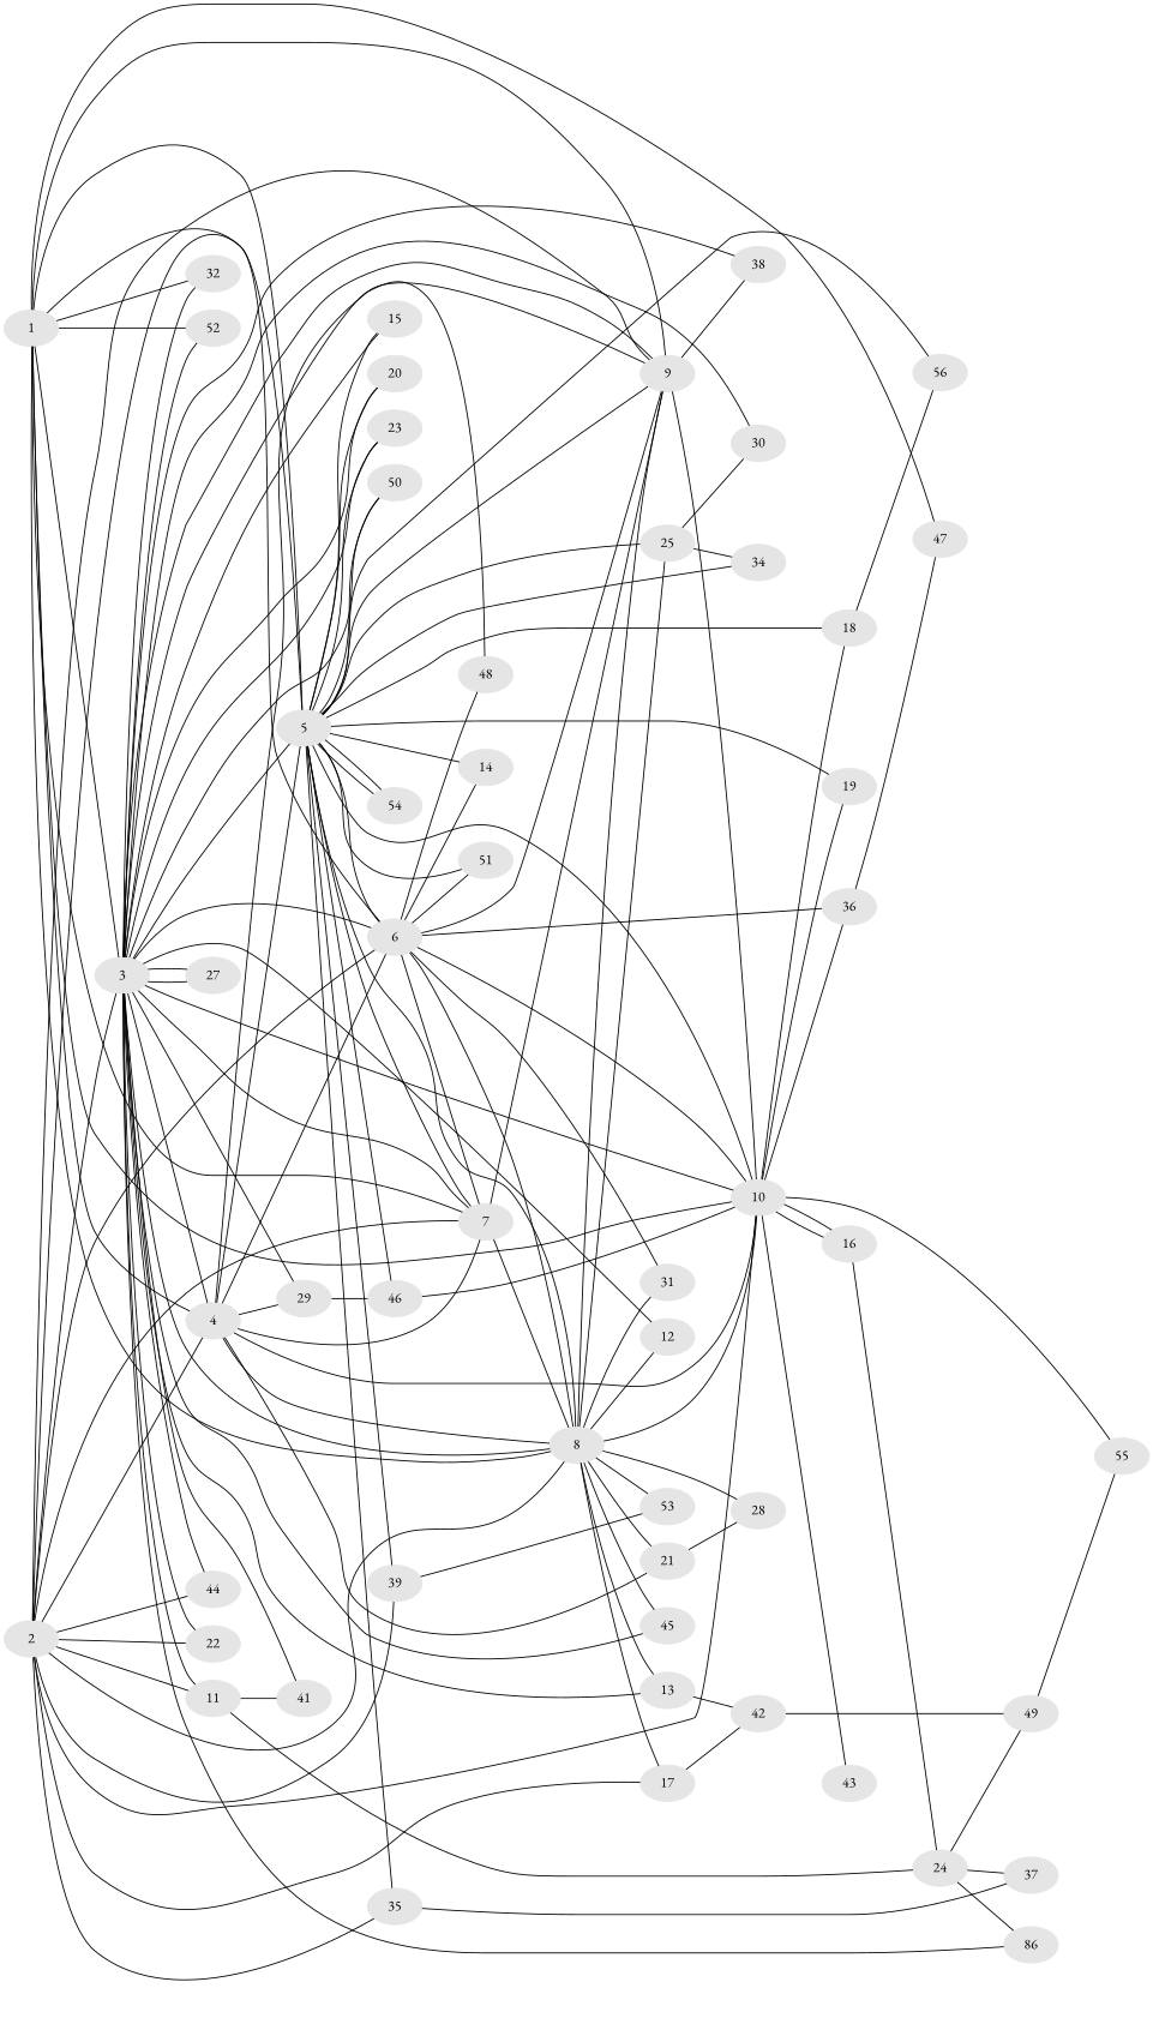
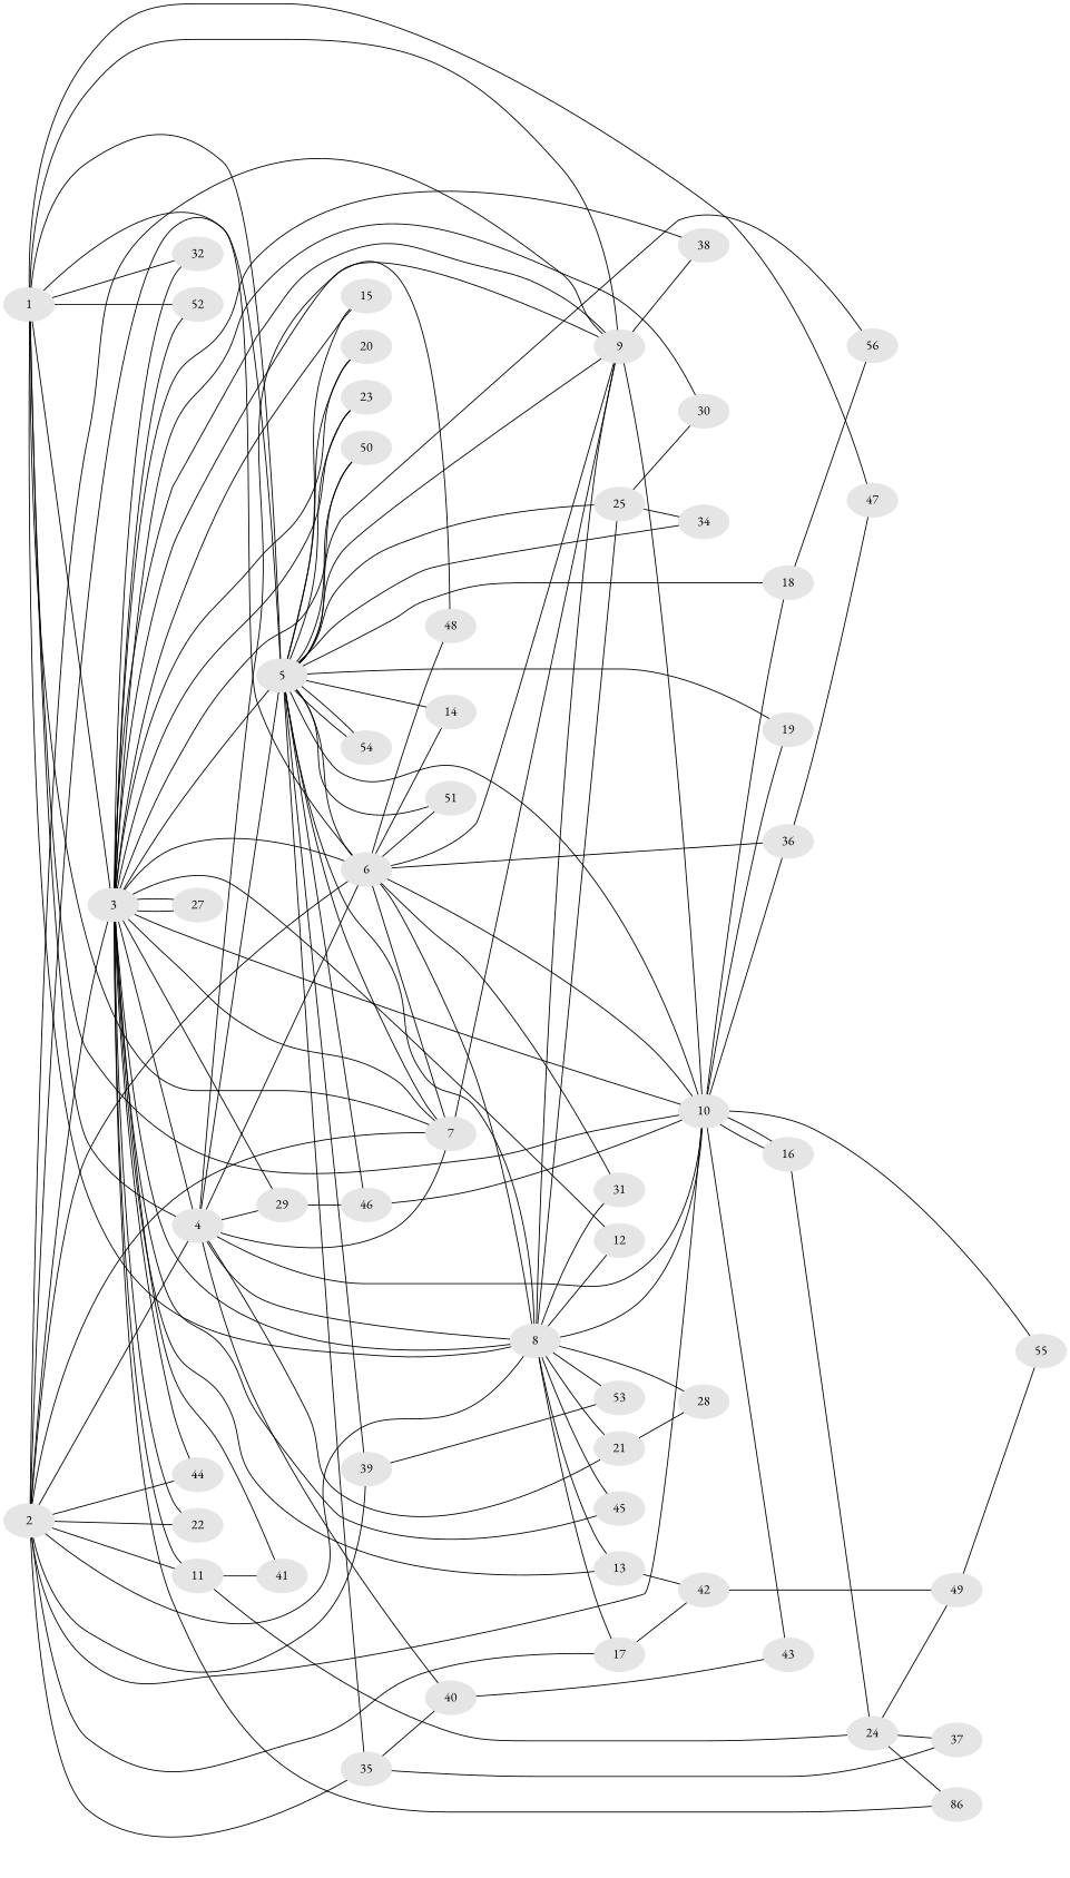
  graph {
    fontname="EB Garamond"
    rankdir=LR
    node [color=gray90 fontname="EB Garamond" style=filled]
    edge [fontname="EB Garamond"]
    1
    3
    4
    5
    6
    7
    8
    9
    10
    32
    47
    52
    2
    11
    17
    22
    35
    39
    44
    12
    13
    15
    20
    23
    n25 [label=86]
    27
    29
    30
    38
    41
    45
    48
    50
    21
+   40
    14
    18
    19
    25
    34
    46
    51
    54
    56
    31
    36
    28
    53
    16
    43
    55
    24
    42
    37
    49
    1 -- 3
    1 -- 4
    1 -- 5
    1 -- 6
    1 -- 7
    1 -- 8
    1 -- 9
    1 -- 10
    1 -- 32
    1 -- 47
    1 -- 52
    3 -- 4
    3 -- 5
    3 -- 6
    3 -- 7
    3 -- 8
    3 -- 9
    3 -- 10
    3 -- 32
    3 -- 52
    3 -- 11
    3 -- 22
    3 -- 44
    3 -- 12
    3 -- 13
    3 -- 15
    3 -- 20
    3 -- 23
    3 -- n25
    3 -- 27
    3 -- 27
    3 -- 29
    3 -- 30
    3 -- 38
    3 -- 41
    3 -- 45
    3 -- 48
    3 -- 50
    4 -- 5
    4 -- 6
    4 -- 7
    4 -- 8
    4 -- 9
    4 -- 10
    4 -- 29
    4 -- 21
+   4 -- 40
    5 -- 6
    5 -- 7
    5 -- 8
    5 -- 9
    5 -- 10
    5 -- 35
    5 -- 39
    5 -- 15
    5 -- 20
    5 -- 23
    5 -- 50
    5 -- 14
    5 -- 18
    5 -- 19
    5 -- 25
    5 -- 34
    5 -- 46
    5 -- 51
    5 -- 54
    5 -- 54
    5 -- 56
    6 -- 7
    6 -- 8
    6 -- 9
    6 -- 10
    6 -- 48
    6 -- 14
    6 -- 51
    6 -- 31
    6 -- 36
-   7 -- 8
    7 -- 9
    8 -- 9
    8 -- 10
    8 -- 17
    8 -- 12
    8 -- 13
    8 -- 45
    8 -- 21
    8 -- 25
    8 -- 31
    8 -- 28
    8 -- 53
    9 -- 10
    9 -- 38
    10 -- 18
    10 -- 19
    10 -- 36
    10 -- 16
    10 -- 16
    10 -- 43
    10 -- 55
    2 -- 3
    2 -- 4
    2 -- 5
    2 -- 6
    2 -- 7
    2 -- 8
    2 -- 9
    2 -- 10
    2 -- 11
    2 -- 17
    2 -- 22
    2 -- 35
    2 -- 39
    2 -- 44
    11 -- 41
    11 -- 24
    17 -- 42
+   35 -- 40
    35 -- 37
    39 -- 53
    13 -- 42
    29 -- 46
    21 -- 28
+   40 -- 43
    18 -- 56
    25 -- 30
    25 -- 34
    46 -- 10
    36 -- 47
    16 -- 24
    24 -- n25
    24 -- 37
    24 -- 49
    42 -- 49
    49 -- 55
  }
